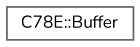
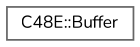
  digraph {
    rankdir=LR
    fontname=Nunito
-   n1 [color=grey40 fillcolor=white fontname=Nunito fontsize=10 height=0.2 label="C78E::Buffer" shape=box style=filled width=0.4]
+   n1 [color=grey40 fillcolor=white fontname=Nunito fontsize=10 height=0.2 label="C48E::Buffer" shape=box style=filled width=0.4]
  }
